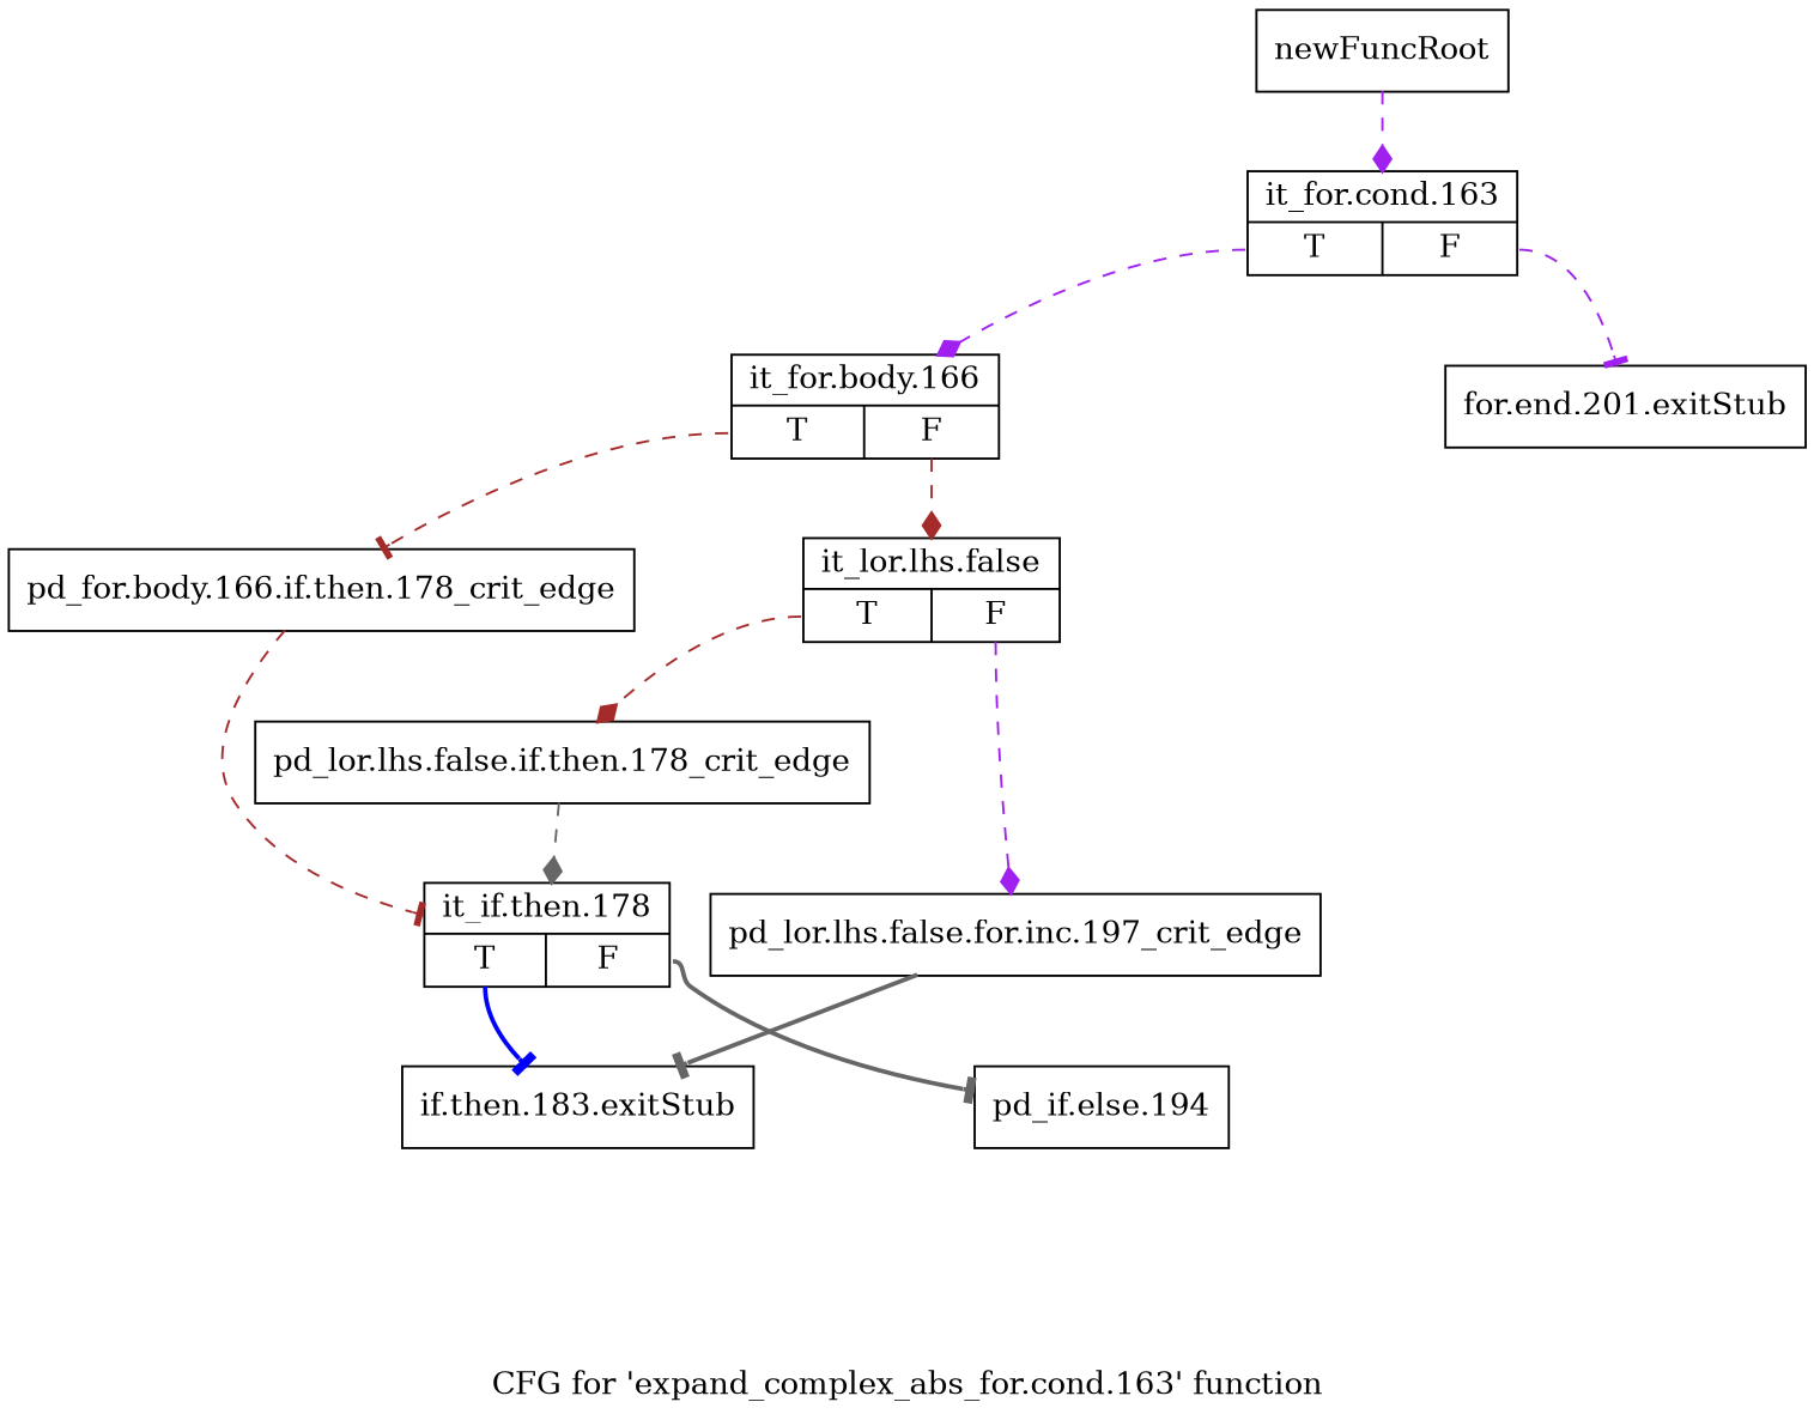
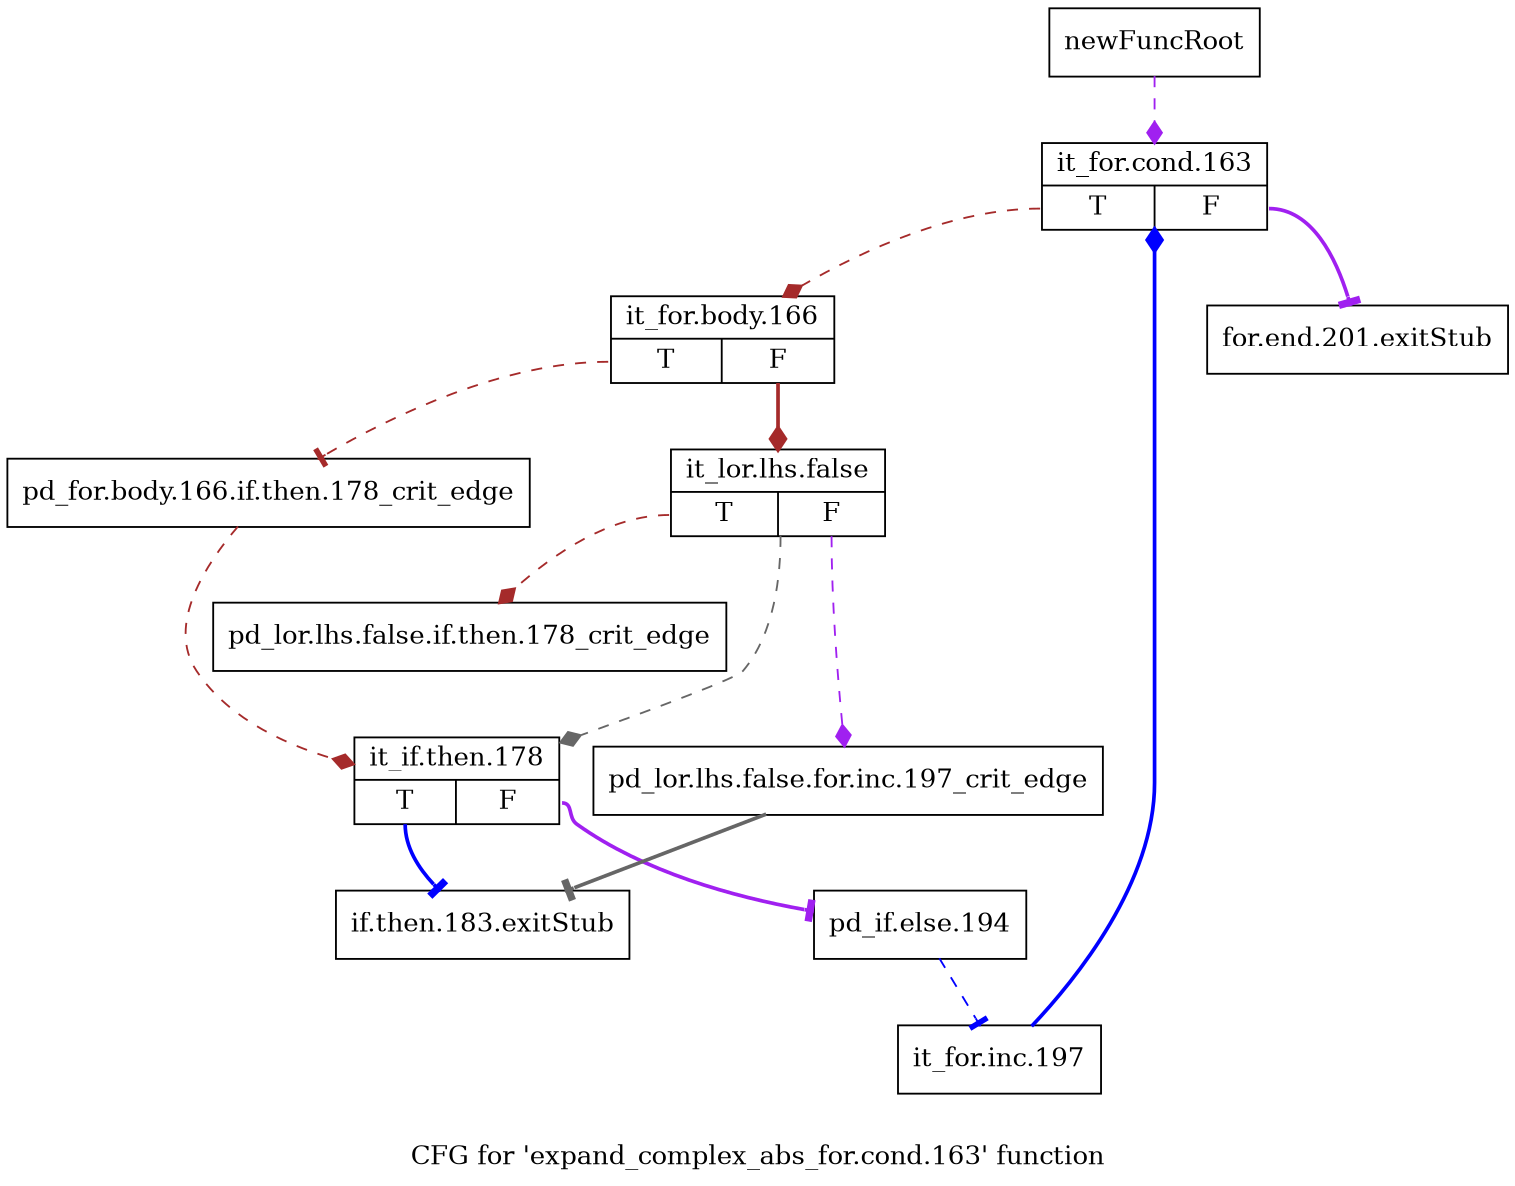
  digraph {
    label="CFG for 'expand_complex_abs_for.cond.163' function"
    node [shape=record]
    edge [arrowhead=diamond color=brown style=dashed]
    n1 [label="{newFuncRoot}"]
    n2 [label="{it_for.cond.163|{<s0>T|<s1>F}}"]
    n3 [label="{for.end.201.exitStub}"]
    n4 [label="{it_for.body.166|{<s0>T|<s1>F}}"]
    n5 [label="{pd_for.body.166.if.then.178_crit_edge}"]
    n6 [label="{it_lor.lhs.false|{<s0>T|<s1>F}}"]
    n7 [label="{if.then.183.exitStub}"]
    n8 [label="{it_if.then.178|{<s0>T|<s1>F}}"]
    n9 [label="{pd_lor.lhs.false.if.then.178_crit_edge}"]
    n10 [label="{pd_lor.lhs.false.for.inc.197_crit_edge}"]
    n11 [label="{pd_if.else.194}"]
+   n12 [label="{it_for.inc.197}"]
    n1 -> n2 [color=purple]
-   n2 -> n3 [arrowhead=tee color=purple tailport=s1]
-   n2 -> n4 [color=purple tailport=s0]
+   n2 -> n3 [arrowhead=tee color=purple style=bold tailport=s1]
+   n2 -> n4 [tailport=s0]
    n4 -> n5 [arrowhead=tee tailport=s0]
-   n4 -> n6 [tailport=s1]
-   n5 -> n8 [arrowhead=tee]
+   n4 -> n6 [style=bold tailport=s1]
+   n5 -> n8
    n6 -> n9 [tailport=s0]
    n6 -> n10 [color=purple tailport=s1]
    n8 -> n7 [arrowhead=tee color=blue style=bold tailport=s0]
-   n8 -> n11 [arrowhead=tee color=gray40 style=bold tailport=s1]
-   n9 -> n8 [color=gray40]
+   n8 -> n11 [arrowhead=tee color=purple style=bold tailport=s1]
+   n6 -> n8 [color=gray40]
    n10 -> n7 [arrowhead=tee color=gray40 style=bold]
+   n11 -> n12 [arrowhead=tee color=blue]
+   n12 -> n2 [color=blue style=bold]
  }
